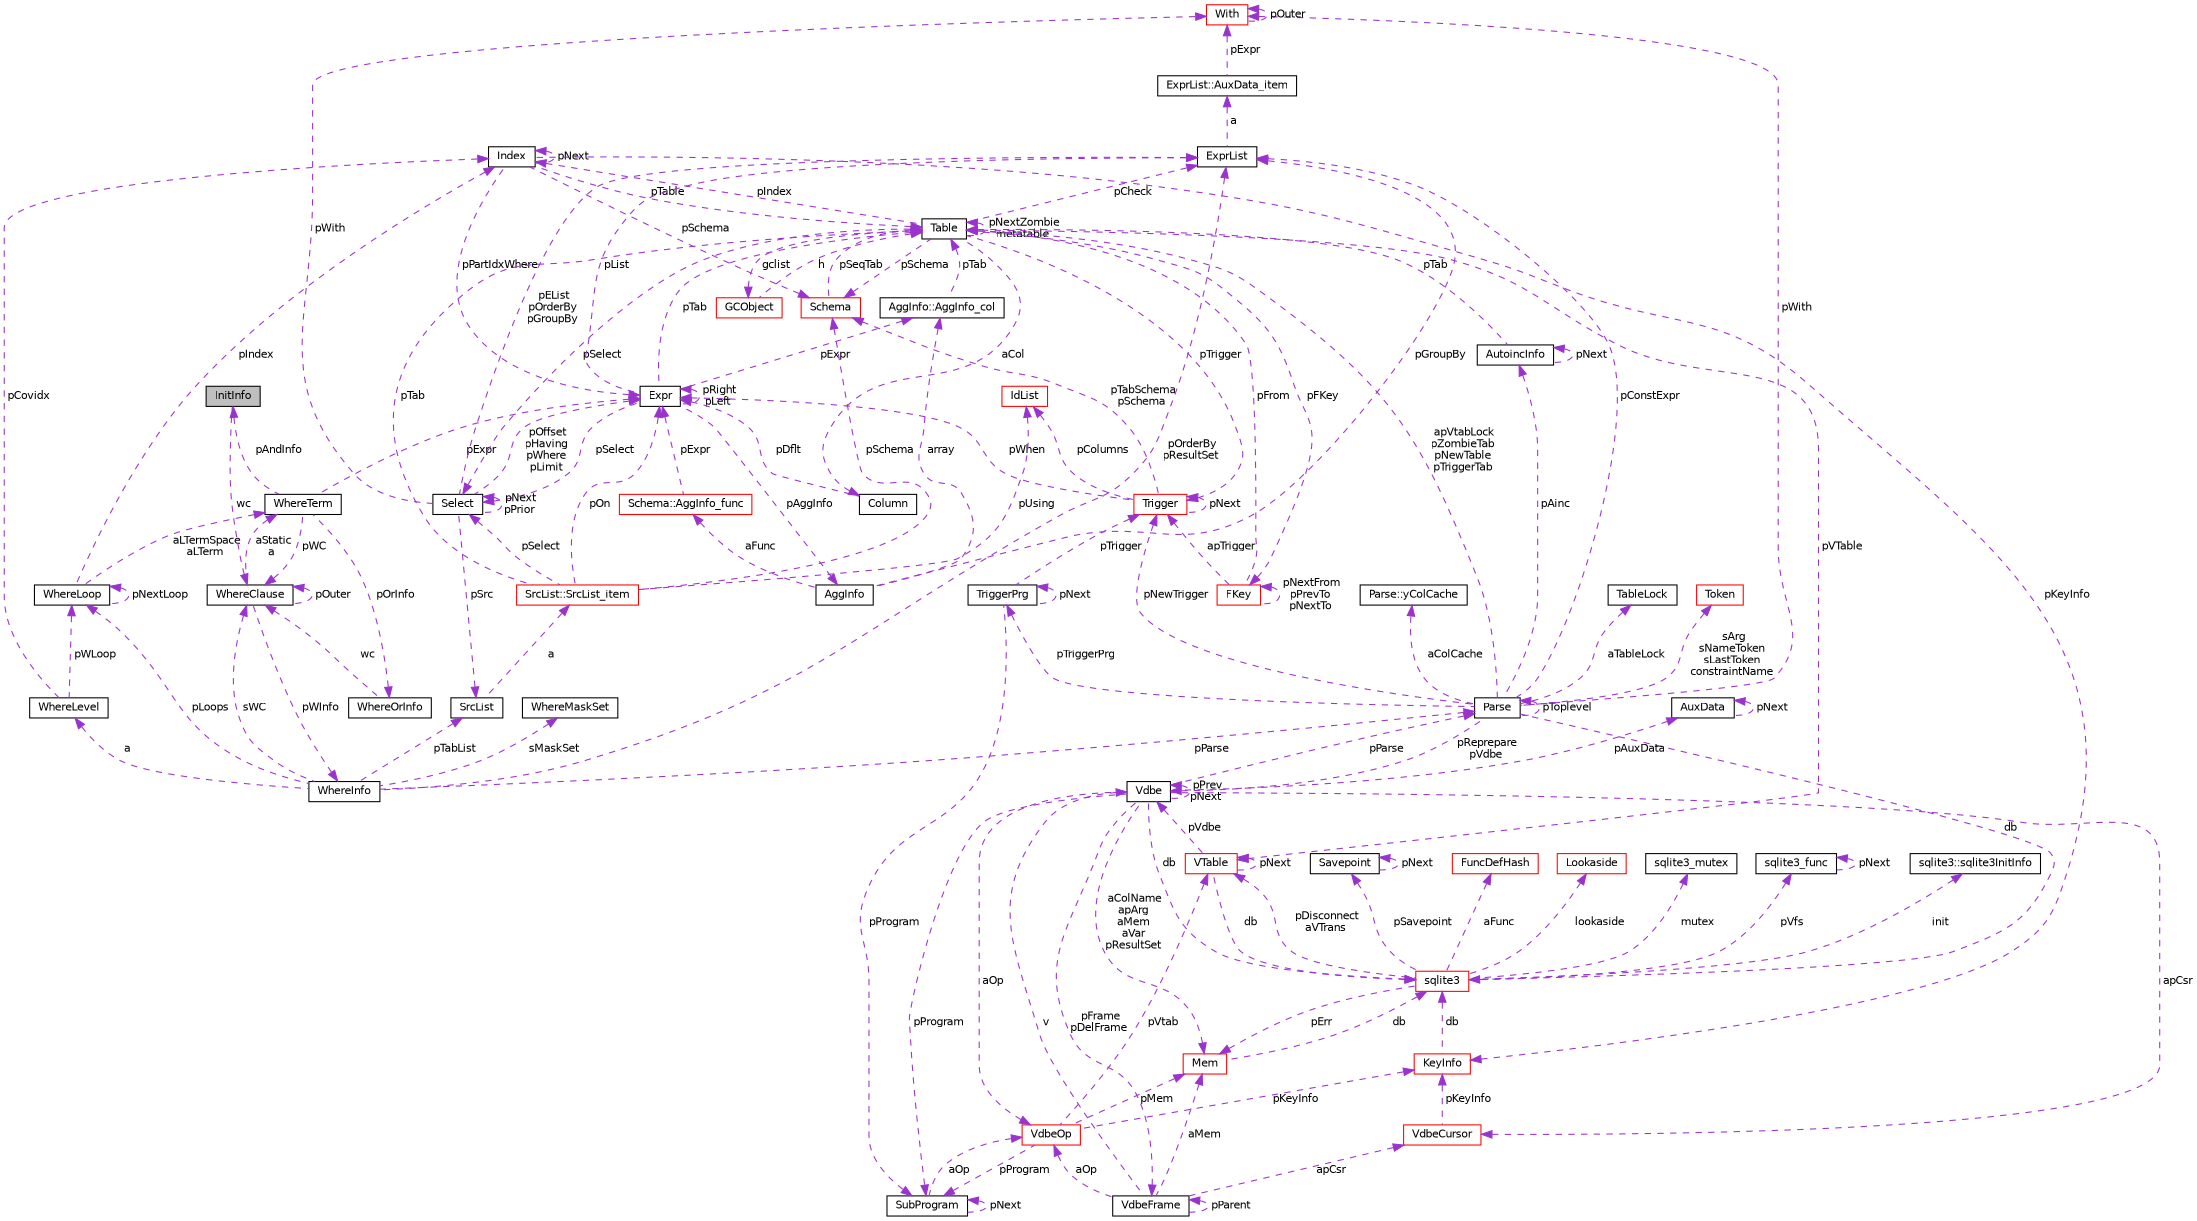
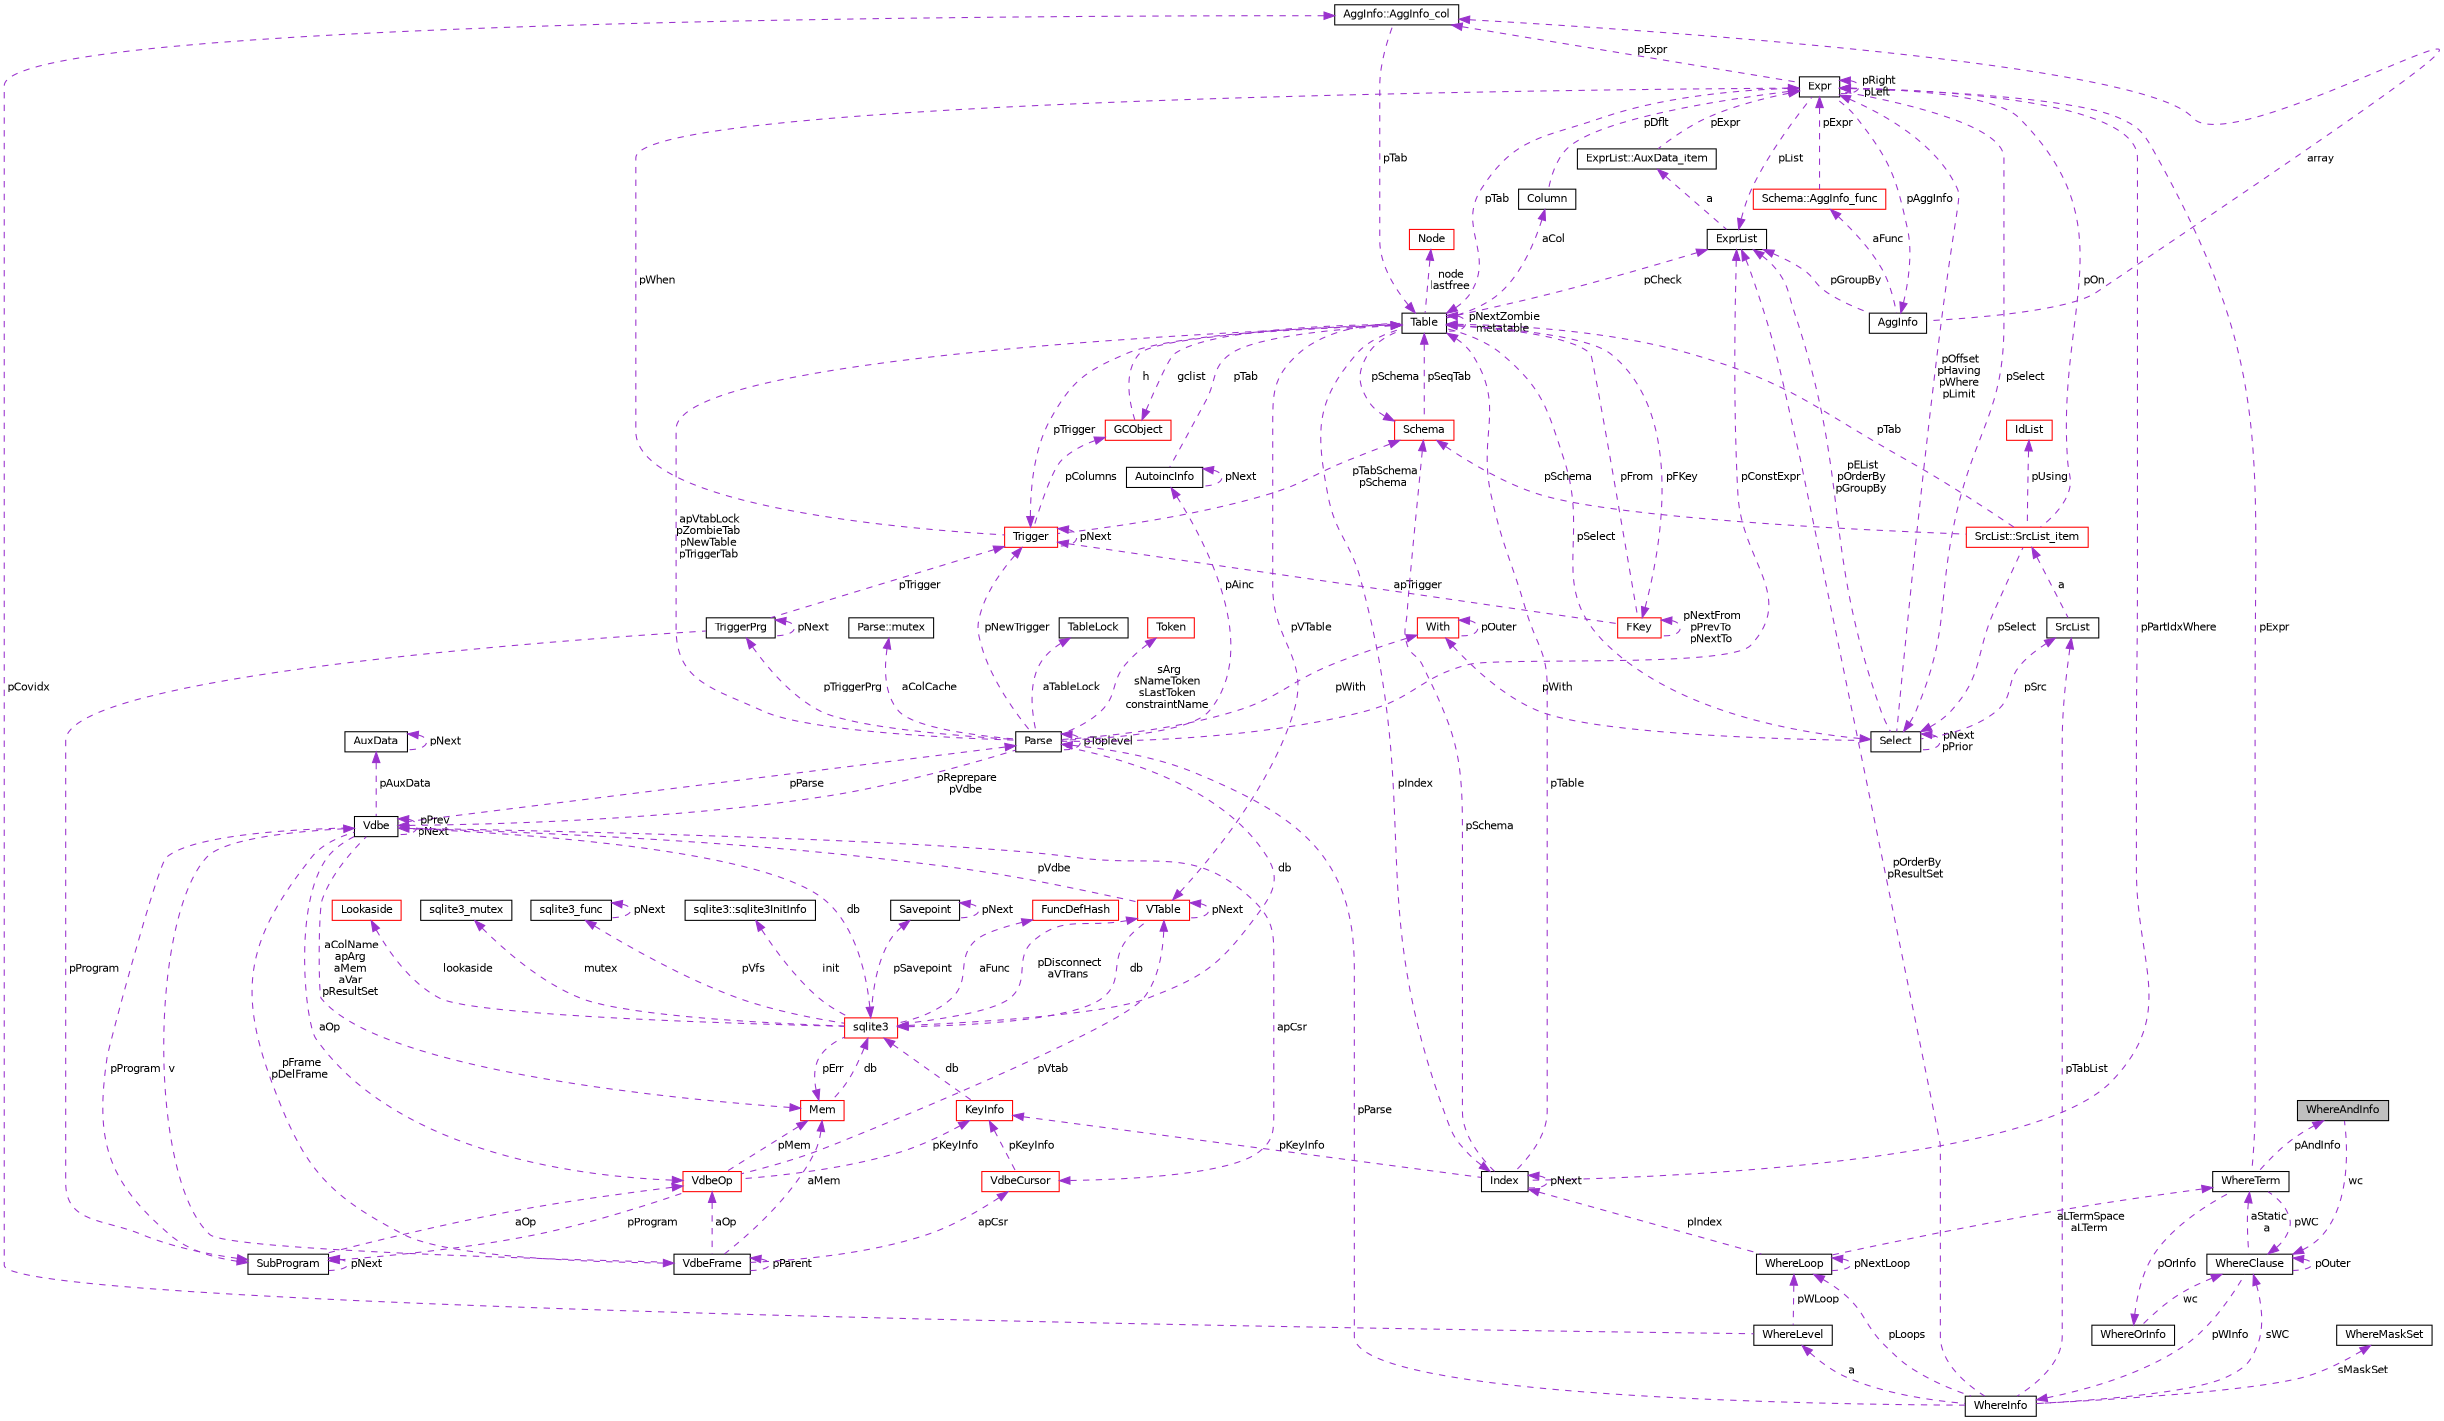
  digraph {
    node [color=black fillcolor=white fontname=Helvetica fontsize=10 shape=record style=filled]
    edge [color=darkorchid3 dir=back fontname=Helvetica fontsize=10 labelfontname=Helvetica labelfontsize=10 style=dashed]
-   n1 [fillcolor=grey75 fontcolor=black height=0.2 label=InitInfo width=0.4]
+   n1 [fillcolor=grey75 fontcolor=black height=0.2 label=WhereAndInfo width=0.4]
    n2 [height=0.2 label=WhereTerm width=0.4]
    n3 [height=0.2 label=WhereClause width=0.4]
    n4 [height=0.2 label=WhereLoop width=0.4]
    n5 [height=0.2 label=WhereOrInfo width=0.4]
    n6 [height=0.2 label=WhereInfo width=0.4]
    n7 [height=0.2 label=WhereLevel width=0.4]
    n8 [height=0.2 label=Expr width=0.4]
    n9 [height=0.2 label=Column width=0.4]
    n10 [color=red height=0.2 label=Trigger width=0.4]
    n11 [height=0.2 label="ExprList::AuxData_item" width=0.4]
    n12 [height=0.2 label=Select width=0.4]
    n13 [color=red height=0.2 label="SrcList::SrcList_item" width=0.4]
    n14 [height=0.2 label=Index width=0.4]
    n15 [color=red height=0.2 label="Schema::AggInfo_func" width=0.4]
    n16 [height=0.2 label="AggInfo::AggInfo_col" width=0.4]
    n17 [height=0.2 label=AggInfo width=0.4]
    n18 [height=0.2 label=Table width=0.4]
    n19 [color=red height=0.2 label=FKey width=0.4]
    n20 [height=0.2 label=Parse width=0.4]
    n21 [height=0.2 label=TriggerPrg width=0.4]
    n22 [height=0.2 label=ExprList width=0.4]
    n23 [height=0.2 label=SrcList width=0.4]
    n24 [color=red height=0.2 label=Schema width=0.4]
    n25 [height=0.2 label=AutoincInfo width=0.4]
    n26 [color=red height=0.2 label=GCObject width=0.4]
    n27 [height=0.2 label=Vdbe width=0.4]
+   n28 [color=red height=0.2 label="Node" width=0.4]
    n29 [color=red height=0.2 label=IdList width=0.4]
    n30 [color=red height=0.2 label=VTable width=0.4]
    n31 [color=red height=0.2 label=sqlite3 width=0.4]
    n32 [color=red height=0.2 label=VdbeOp width=0.4]
    n33 [color=red height=0.2 label=Mem width=0.4]
    n34 [color=red height=0.2 label=KeyInfo width=0.4]
    n35 [height=0.2 label=VdbeFrame width=0.4]
    n36 [height=0.2 label=SubProgram width=0.4]
    n37 [color=red height=0.2 label=VdbeCursor width=0.4]
    n38 [height=0.2 label=AuxData width=0.4]
    n39 [height=0.2 label=TableLock width=0.4]
    n40 [color=red height=0.2 label=Token width=0.4]
    n41 [color=red height=0.2 label=With width=0.4]
-   n42 [height=0.2 label="Parse::yColCache" width=0.4]
+   n42 [height=0.2 label="Parse::mutex" width=0.4]
    n43 [height=0.2 label=Savepoint width=0.4]
    n44 [color=red height=0.2 label=FuncDefHash width=0.4]
    n45 [color=red height=0.2 label=Lookaside width=0.4]
    n46 [height=0.2 label=sqlite3_mutex width=0.4]
    n47 [height=0.2 label=sqlite3_func width=0.4]
    n48 [height=0.2 label="sqlite3::sqlite3InitInfo" width=0.4]
    n49 [height=0.2 label=WhereMaskSet width=0.4]
    n1 -> n2 [label=" pAndInfo"]
    n2 -> n3 [label=" aStatic\na"]
    n2 -> n4 [label=" aLTermSpace\naLTerm"]
    n3 -> n1 [label=" wc"]
    n3 -> n2 [label=" pWC"]
    n3 -> n3 [label=" pOuter"]
    n3 -> n5 [label=" wc"]
    n3 -> n6 [label=" sWC"]
    n4 -> n4 [label=" pNextLoop"]
    n4 -> n6 [label=" pLoops"]
    n4 -> n7 [label=" pWLoop"]
    n5 -> n2 [label=" pOrInfo"]
    n6 -> n3 [label=" pWInfo"]
    n7 -> n6 [label=" a"]
    n8 -> n2 [label=" pExpr"]
    n8 -> n8 [label=" pRight\npLeft"]
    n8 -> n9 [label=" pDflt"]
    n8 -> n10 [label=" pWhen"]
-   n41 -> n11 [label=" pExpr"]
+   n8 -> n11 [label=" pExpr"]
    n8 -> n12 [label=" pOffset\npHaving\npWhere\npLimit"]
    n8 -> n13 [label=" pOn"]
    n8 -> n14 [label=" pPartIdxWhere"]
    n8 -> n15 [label=" pExpr"]
    n9 -> n18 [label=" aCol"]
    n10 -> n10 [label=" pNext"]
    n10 -> n18 [label=" pTrigger"]
    n10 -> n19 [label=" apTrigger"]
    n10 -> n20 [label=" pNewTrigger"]
    n10 -> n21 [label=" pTrigger"]
    n11 -> n22 [label=" a"]
    n12 -> n8 [label=" pSelect"]
    n12 -> n12 [label=" pNext\npPrior"]
    n12 -> n13 [label=" pSelect"]
    n12 -> n18 [label=" pSelect"]
    n13 -> n23 [label=" a"]
    n14 -> n4 [label=" pIndex"]
-   n14 -> n7 [label=" pCovidx"]
+   n16 -> n7 [label=" pCovidx"]
    n14 -> n14 [label=" pNext"]
    n14 -> n18 [label=" pIndex"]
    n15 -> n17 [label=" aFunc"]
    n16 -> n8 [label=" pExpr"]
    n16 -> n17 [label=" array"]
    n17 -> n8 [label=" pAggInfo"]
    n18 -> n8 [label=" pTab"]
    n18 -> n13 [label=" pTab"]
    n18 -> n14 [label=" pTable"]
    n18 -> n16 [label=" pTab"]
    n18 -> n18 [label=" pNextZombie\nmetatable"]
    n18 -> n19 [label=" pFrom"]
    n18 -> n20 [label=" apVtabLock\npZombieTab\npNewTable\npTriggerTab"]
    n18 -> n24 [label=" pSeqTab"]
    n18 -> n25 [label=" pTab"]
    n18 -> n26 [label=" h"]
    n19 -> n18 [label=" pFKey"]
    n19 -> n19 [label=" pNextFrom\npPrevTo\npNextTo"]
    n20 -> n6 [label=" pParse"]
    n20 -> n20 [label=" pToplevel"]
    n20 -> n27 [label=" pParse"]
    n21 -> n20 [label=" pTriggerPrg"]
    n21 -> n21 [label=" pNext"]
    n22 -> n6 [label=" pOrderBy\npResultSet"]
    n22 -> n8 [label=" pList"]
    n22 -> n12 [label=" pEList\npOrderBy\npGroupBy"]
    n22 -> n17 [label=" pGroupBy"]
    n22 -> n18 [label=" pCheck"]
    n22 -> n20 [label=" pConstExpr"]
    n23 -> n6 [label=" pTabList"]
    n23 -> n12 [label=" pSrc"]
    n24 -> n10 [label=" pTabSchema\npSchema"]
    n24 -> n13 [label=" pSchema"]
    n24 -> n14 [label=" pSchema"]
    n24 -> n18 [label=" pSchema"]
    n25 -> n20 [label=" pAinc"]
    n25 -> n25 [label=" pNext"]
    n26 -> n18 [label=" gclist"]
    n27 -> n20 [label=" pReprepare\npVdbe"]
    n27 -> n27 [label=" pPrev\npNext"]
    n27 -> n30 [label=" pVdbe"]
    n27 -> n35 [label=" v"]
-   n29 -> n10 [label=" pColumns"]
+   n28 -> n18 [label=" node\nlastfree"]
+   n26 -> n10 [label=" pColumns"]
    n29 -> n13 [label=" pUsing"]
    n30 -> n18 [label=" pVTable"]
    n30 -> n30 [label=" pNext"]
    n30 -> n31 [label=" pDisconnect\naVTrans"]
    n30 -> n32 [label=" pVtab"]
    n31 -> n20 [label=" db"]
    n31 -> n27 [label=" db"]
    n31 -> n30 [label=" db"]
    n31 -> n33 [label=" db"]
    n31 -> n34 [label=" db"]
    n32 -> n27 [label=" aOp"]
    n32 -> n35 [label=" aOp"]
    n32 -> n36 [label=" aOp"]
    n33 -> n27 [label=" aColName\napArg\naMem\naVar\npResultSet"]
    n33 -> n31 [label=" pErr"]
    n33 -> n32 [label=" pMem"]
    n33 -> n35 [label=" aMem"]
    n34 -> n14 [label=" pKeyInfo"]
    n34 -> n32 [label=" pKeyInfo"]
    n34 -> n37 [label=" pKeyInfo"]
    n35 -> n27 [label=" pFrame\npDelFrame"]
    n35 -> n35 [label=" pParent"]
    n36 -> n21 [label=" pProgram"]
    n36 -> n27 [label=" pProgram"]
    n36 -> n32 [label=" pProgram"]
    n36 -> n36 [label=" pNext"]
    n37 -> n27 [label=" apCsr"]
    n37 -> n35 [label=" apCsr"]
    n38 -> n27 [label=" pAuxData"]
    n38 -> n38 [label=" pNext"]
    n39 -> n20 [label=" aTableLock"]
    n40 -> n20 [label=" sArg\nsNameToken\nsLastToken\nconstraintName"]
    n41 -> n12 [label=" pWith"]
    n41 -> n20 [label=" pWith"]
    n41 -> n41 [label=" pOuter"]
    n42 -> n20 [label=" aColCache"]
    n43 -> n31 [label=" pSavepoint"]
    n43 -> n43 [label=" pNext"]
    n44 -> n31 [label=" aFunc"]
    n45 -> n31 [label=" lookaside"]
    n46 -> n31 [label=" mutex"]
    n47 -> n31 [label=" pVfs"]
    n47 -> n47 [label=" pNext"]
    n48 -> n31 [label=" init"]
    n49 -> n6 [label=" sMaskSet"]
  }
